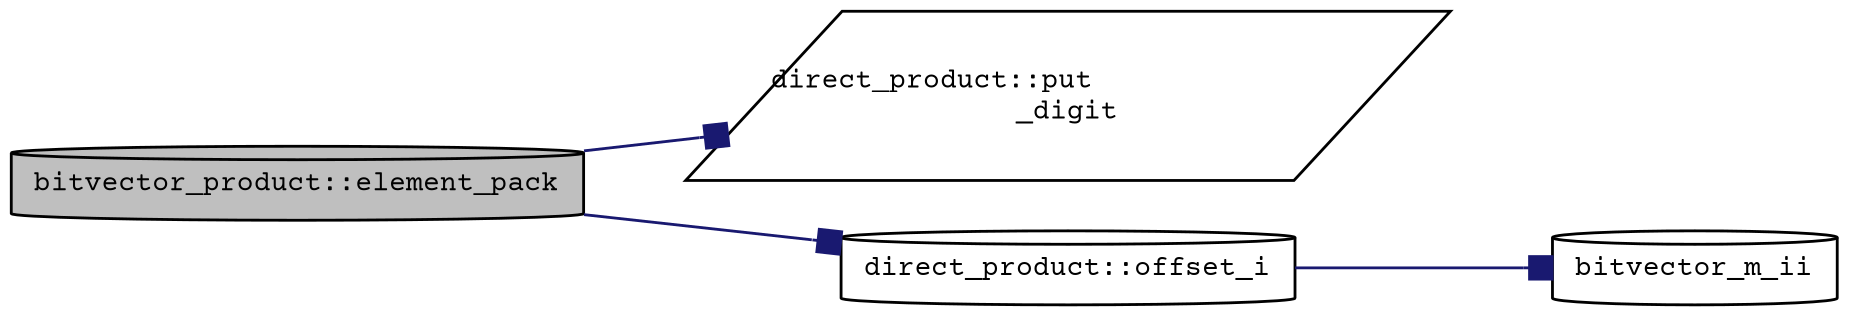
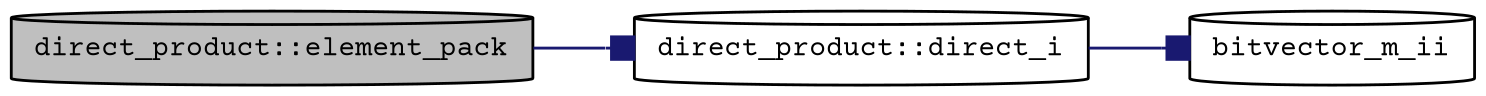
  digraph {
    fontname="Courier Prime"
    rankdir=LR
    node [color=black fillcolor=white fontname="Courier Prime" fontsize=10 shape=cylinder style=filled]
    edge [arrowhead=box color=midnightblue fontname="Courier Prime" fontsize=10 labelfontname=Helvetica labelfontsize=10 style=solid]
-   n1 [fillcolor=grey75 fontcolor=black height=0.2 label="bitvector_product::element_pack" width=0.4]
-   n2 [height=0.2 label="direct_product::put\l_digit" shape=parallelogram width=0.4]
-   n3 [height=0.2 label="direct_product::offset_i" width=0.4]
+   n1 [fillcolor=grey75 fontcolor=black height=0.2 label="direct_product::element_pack" width=0.4]
+   n3 [height=0.2 label="direct_product::direct_i" width=0.4]
    n4 [height=0.2 label=bitvector_m_ii width=0.4]
-   n1 -> n2
    n1 -> n3
    n3 -> n4
  }
